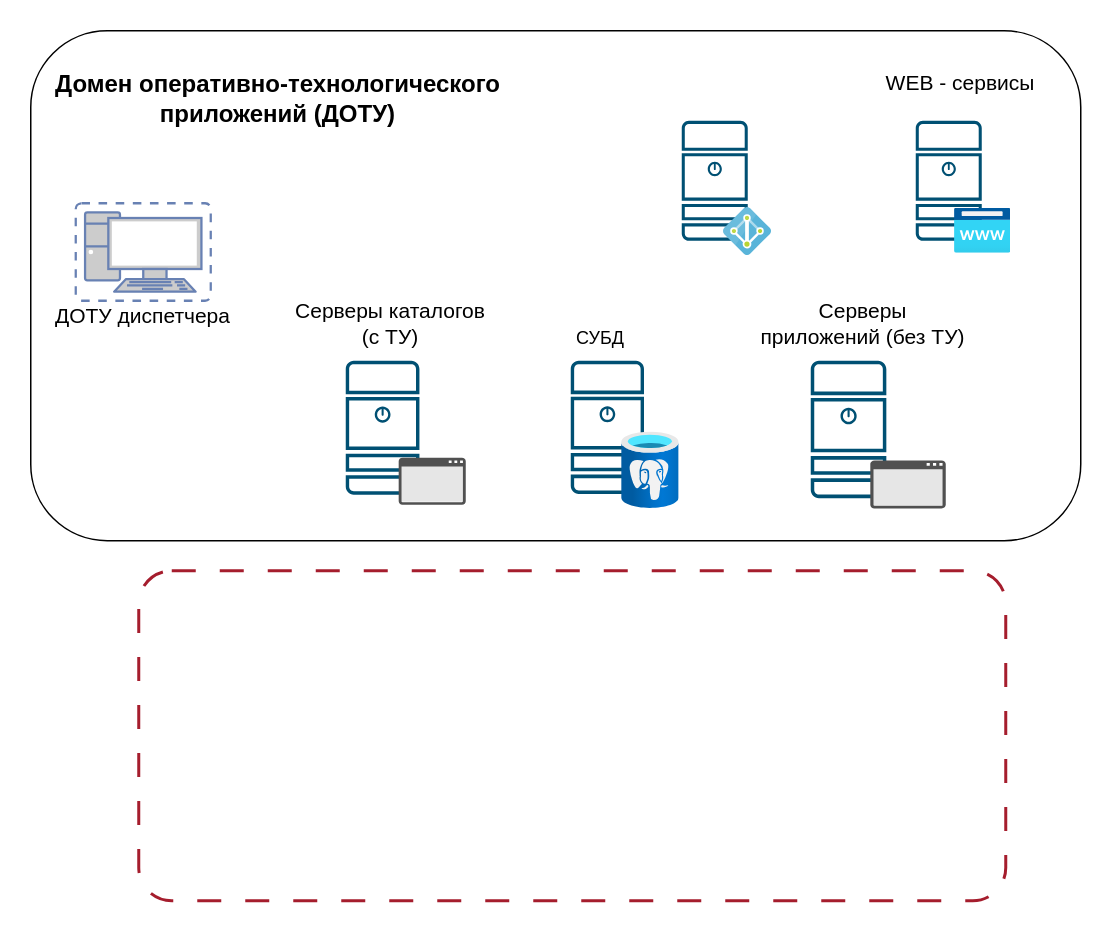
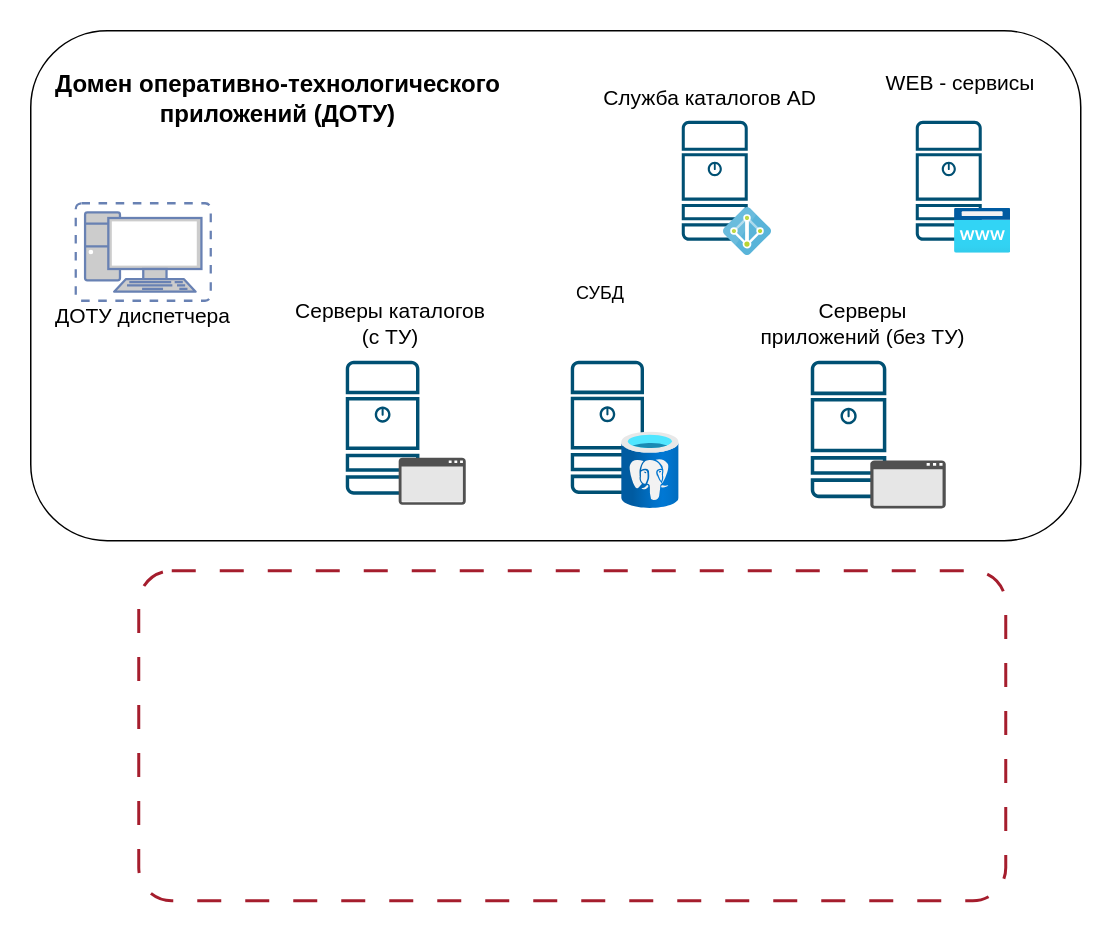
  <mxCell id="0" />
  <mxCell id="1" parent="0" />
  <mxCell id="2" value="" style="rounded=1;whiteSpace=wrap;html=1;movable=1;resizable=1;rotatable=1;deletable=1;editable=1;locked=0;connectable=1;labelPosition=center;verticalLabelPosition=middle;align=center;verticalAlign=middle;flipH=1;" parent="1" vertex="1"><mxGeometry x="20" y="20" width="700" height="340" as="geometry" /></mxCell>
  <mxCell id="3" value="" style="group" parent="1" vertex="1" connectable="0"><mxGeometry x="380" y="240" width="80" height="101" as="geometry" /></mxCell>
  <mxCell id="4" value="" style="rounded=1;whiteSpace=wrap;html=1;strokeColor=#FFFFFF;container=0;" parent="3" vertex="1"><mxGeometry width="49.412" height="88.791" as="geometry" /></mxCell>
  <mxCell id="5" value="" style="sketch=0;points=[[0.015,0.015,0],[0.985,0.015,0],[0.985,0.985,0],[0.015,0.985,0],[0.25,0,0],[0.5,0,0],[0.75,0,0],[1,0.25,0],[1,0.5,0],[1,0.75,0],[0.75,1,0],[0.5,1,0],[0.25,1,0],[0,0.75,0],[0,0.5,0],[0,0.25,0]];verticalLabelPosition=bottom;html=1;verticalAlign=top;aspect=fixed;align=center;pointerEvents=1;shape=mxgraph.cisco19.server;fillColor=#005073;strokeColor=none;fontSize=10;container=0;" parent="3" vertex="1"><mxGeometry width="48.835" height="88.791" as="geometry" /></mxCell>
  <mxCell id="6" value="" style="image;aspect=fixed;html=1;points=[];align=center;fontSize=12;image=img/lib/azure2/databases/Azure_Database_PostgreSQL_Server.svg;" parent="3" vertex="1"><mxGeometry x="34.118" y="47.725" width="38.291" height="51.055" as="geometry" /></mxCell>
  <mxCell id="7" value="" style="group" parent="1" vertex="1" connectable="0"><mxGeometry x="454" y="80" width="68" height="91" as="geometry" /></mxCell>
  <mxCell id="8" value="" style="rounded=1;whiteSpace=wrap;html=1;strokeColor=#FFFFFF;container=0;" parent="7" vertex="1"><mxGeometry width="42" height="80" as="geometry" /></mxCell>
  <mxCell id="9" value="" style="sketch=0;points=[[0.015,0.015,0],[0.985,0.015,0],[0.985,0.985,0],[0.015,0.985,0],[0.25,0,0],[0.5,0,0],[0.75,0,0],[1,0.25,0],[1,0.5,0],[1,0.75,0],[0.75,1,0],[0.5,1,0],[0.25,1,0],[0,0.75,0],[0,0.5,0],[0,0.25,0]];verticalLabelPosition=bottom;html=1;verticalAlign=top;aspect=fixed;align=center;pointerEvents=1;shape=mxgraph.cisco19.server;fillColor=#005073;strokeColor=none;fontSize=10;container=0;" parent="7" vertex="1"><mxGeometry width="44" height="80" as="geometry" /></mxCell>
  <mxCell id="10" value="" style="image;sketch=0;aspect=fixed;html=1;points=[];align=center;fontSize=12;image=img/lib/mscae/Active_Directory.svg;" parent="7" vertex="1"><mxGeometry x="28" y="58" width="32" height="32" as="geometry" /></mxCell>
  <mxCell id="11" value="Домен оперативно-технологического приложений (ДОТУ)" style="text;html=1;whiteSpace=wrap;strokeColor=none;fillColor=none;align=center;verticalAlign=middle;rounded=0;fontSize=16;fontStyle=1" vertex="1" parent="1"><mxGeometry x="20" y="35" width="330" height="60" as="geometry" /></mxCell>
- <mxCell id="12" value="СУБД" style="text;html=1;whiteSpace=wrap;strokeColor=none;fillColor=none;align=center;verticalAlign=middle;rounded=0;" vertex="1" parent="1"><mxGeometry x="370" y="210" width="60" height="30" as="geometry" /></mxCell>
+ <mxCell id="12" value="СУБД" style="text;html=1;whiteSpace=wrap;strokeColor=none;fillColor=none;align=center;verticalAlign=middle;rounded=0;" vertex="1" parent="1"><mxGeometry x="370" y="180" width="60" height="30" as="geometry" /></mxCell>
  <mxCell id="13" value="" style="fontColor=#0066CC;verticalAlign=top;verticalLabelPosition=bottom;labelPosition=center;align=center;html=1;outlineConnect=0;fillColor=#CCCCCC;strokeColor=#6881B3;gradientColor=none;gradientDirection=north;strokeWidth=2;shape=mxgraph.networks.virtual_pc;" vertex="1" parent="1"><mxGeometry x="50" y="135" width="90" height="65" as="geometry" /></mxCell>
  <mxCell id="14" value="ДОТУ диспетчера" style="text;html=1;whiteSpace=wrap;strokeColor=none;fillColor=none;align=center;verticalAlign=middle;rounded=0;fontSize=14;" vertex="1" parent="1"><mxGeometry x="25" y="200" width="140" height="20" as="geometry" /></mxCell>
  <mxCell id="15" value="" style="group" vertex="1" connectable="0" parent="1"><mxGeometry x="230" y="240" width="80" height="96" as="geometry" /></mxCell>
  <mxCell id="16" value="" style="rounded=1;whiteSpace=wrap;html=1;strokeColor=#FFFFFF;container=0;" vertex="1" parent="15"><mxGeometry width="49.412" height="89.302" as="geometry" /></mxCell>
  <mxCell id="17" value="" style="sketch=0;points=[[0.015,0.015,0],[0.985,0.015,0],[0.985,0.985,0],[0.015,0.985,0],[0.25,0,0],[0.5,0,0],[0.75,0,0],[1,0.25,0],[1,0.5,0],[1,0.75,0],[0.75,1,0],[0.5,1,0],[0.25,1,0],[0,0.75,0],[0,0.5,0],[0,0.25,0]];verticalLabelPosition=bottom;html=1;verticalAlign=top;aspect=fixed;align=center;pointerEvents=1;shape=mxgraph.cisco19.server;fillColor=#005073;strokeColor=none;fontSize=10;container=0;" vertex="1" parent="15"><mxGeometry width="49.116" height="89.302" as="geometry" /></mxCell>
  <mxCell id="18" value="" style="whiteSpace=wrap;html=1;strokeColor=none;fillColor=#E6E6E6;container=0;" vertex="1" parent="15"><mxGeometry x="36.412" y="68.912" width="42.471" height="25.005" as="geometry" /></mxCell>
  <mxCell id="19" value="" style="sketch=0;pointerEvents=1;shadow=0;dashed=0;html=1;strokeColor=none;fillColor=#505050;labelPosition=center;verticalLabelPosition=bottom;verticalAlign=top;outlineConnect=0;align=center;shape=mxgraph.office.concepts.application_generic;container=0;" vertex="1" parent="15"><mxGeometry x="35.294" y="64.744" width="44.706" height="31.256" as="geometry" /></mxCell>
  <mxCell id="20" value="Серверы каталогов (с ТУ)" style="text;html=1;whiteSpace=wrap;strokeColor=none;fillColor=none;align=center;verticalAlign=middle;rounded=0;fontSize=14;" vertex="1" parent="1"><mxGeometry x="190" y="200" width="140" height="30" as="geometry" /></mxCell>
+ <mxCell id="21" value="Служба каталогов AD" style="text;html=1;whiteSpace=wrap;strokeColor=none;fillColor=none;align=center;verticalAlign=middle;rounded=0;fontSize=14;" vertex="1" parent="1"><mxGeometry x="393" y="50" width="160" height="30" as="geometry" /></mxCell>
  <mxCell id="22" value="" style="group" vertex="1" connectable="0" parent="1"><mxGeometry x="540" y="240" width="90" height="98.5" as="geometry" /></mxCell>
  <mxCell id="23" value="" style="rounded=1;whiteSpace=wrap;html=1;strokeColor=#FFFFFF;container=0;" vertex="1" parent="22"><mxGeometry width="55.588" height="91.628" as="geometry" /></mxCell>
  <mxCell id="24" value="" style="sketch=0;points=[[0.015,0.015,0],[0.985,0.015,0],[0.985,0.985,0],[0.015,0.985,0],[0.25,0,0],[0.5,0,0],[0.75,0,0],[1,0.25,0],[1,0.5,0],[1,0.75,0],[0.75,1,0],[0.5,1,0],[0.25,1,0],[0,0.75,0],[0,0.5,0],[0,0.25,0]];verticalLabelPosition=bottom;html=1;verticalAlign=top;aspect=fixed;align=center;pointerEvents=1;shape=mxgraph.cisco19.server;fillColor=#005073;strokeColor=none;fontSize=10;container=0;" vertex="1" parent="22"><mxGeometry width="50.395" height="91.628" as="geometry" /></mxCell>
  <mxCell id="25" value="" style="whiteSpace=wrap;html=1;strokeColor=none;fillColor=#E6E6E6;container=0;" vertex="1" parent="22"><mxGeometry x="40.963" y="70.706" width="47.779" height="25.656" as="geometry" /></mxCell>
  <mxCell id="26" value="" style="sketch=0;pointerEvents=1;shadow=0;dashed=0;html=1;strokeColor=none;fillColor=#505050;labelPosition=center;verticalLabelPosition=bottom;verticalAlign=top;outlineConnect=0;align=center;shape=mxgraph.office.concepts.application_generic;container=0;" vertex="1" parent="22"><mxGeometry x="39.706" y="66.43" width="50.294" height="32.07" as="geometry" /></mxCell>
  <mxCell id="27" value="Серверы приложений (без ТУ)" style="text;html=1;whiteSpace=wrap;strokeColor=none;fillColor=none;align=center;verticalAlign=middle;rounded=0;fontSize=14;" vertex="1" parent="1"><mxGeometry x="505" y="200" width="140" height="30" as="geometry" /></mxCell>
  <mxCell id="28" value="" style="group" vertex="1" connectable="0" parent="1"><mxGeometry x="610" y="80" width="68" height="91" as="geometry" /></mxCell>
  <mxCell id="29" value="" style="rounded=1;whiteSpace=wrap;html=1;strokeColor=#FFFFFF;container=0;" vertex="1" parent="28"><mxGeometry width="42" height="80" as="geometry" /></mxCell>
  <mxCell id="30" value="" style="sketch=0;points=[[0.015,0.015,0],[0.985,0.015,0],[0.985,0.985,0],[0.015,0.985,0],[0.25,0,0],[0.5,0,0],[0.75,0,0],[1,0.25,0],[1,0.5,0],[1,0.75,0],[0.75,1,0],[0.5,1,0],[0.25,1,0],[0,0.75,0],[0,0.5,0],[0,0.25,0]];verticalLabelPosition=bottom;html=1;verticalAlign=top;aspect=fixed;align=center;pointerEvents=1;shape=mxgraph.cisco19.server;fillColor=#005073;strokeColor=none;fontSize=10;container=0;" vertex="1" parent="28"><mxGeometry width="44" height="80" as="geometry" /></mxCell>
  <mxCell id="31" value="" style="image;aspect=fixed;html=1;points=[];align=center;fontSize=12;image=img/lib/azure2/app_services/App_Service_Domains.svg;" vertex="1" parent="28"><mxGeometry x="26" y="58.5" width="37.5" height="30" as="geometry" /></mxCell>
  <mxCell id="32" value="WEB - сервисы" style="text;html=1;whiteSpace=wrap;strokeColor=none;fillColor=none;align=center;verticalAlign=middle;rounded=0;fontSize=14;" vertex="1" parent="1"><mxGeometry x="585" y="40" width="110" height="30" as="geometry" /></mxCell>
  <mxCell id="33" value="" style="points=[[0.25,0,0],[0.5,0,0],[0.75,0,0],[1,0.25,0],[1,0.5,0],[1,0.75,0],[0.75,1,0],[0.5,1,0],[0.25,1,0],[0,0.75,0],[0,0.5,0],[0,0.25,0]];rounded=1;arcSize=10;dashed=1;fillColor=none;gradientColor=none;dashPattern=8 8;strokeWidth=2;whiteSpace=wrap;html=1;strokeColor=light-dark(#a51d2d, #ededed);" vertex="1" parent="1"><mxGeometry x="92" y="380" width="578" height="220" as="geometry" /></mxCell>
